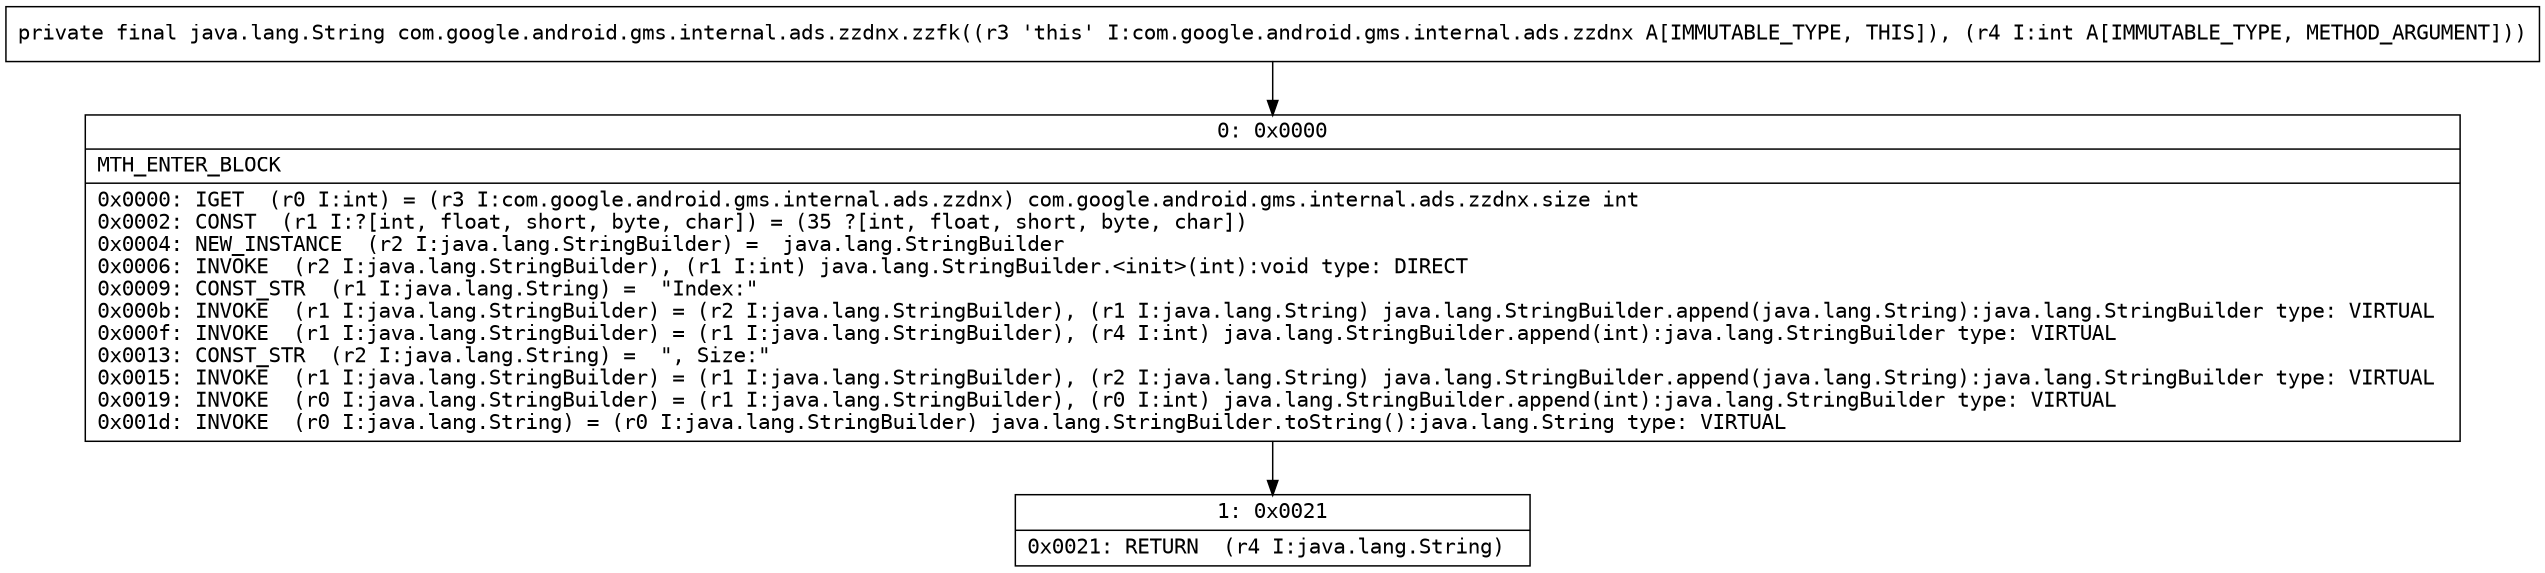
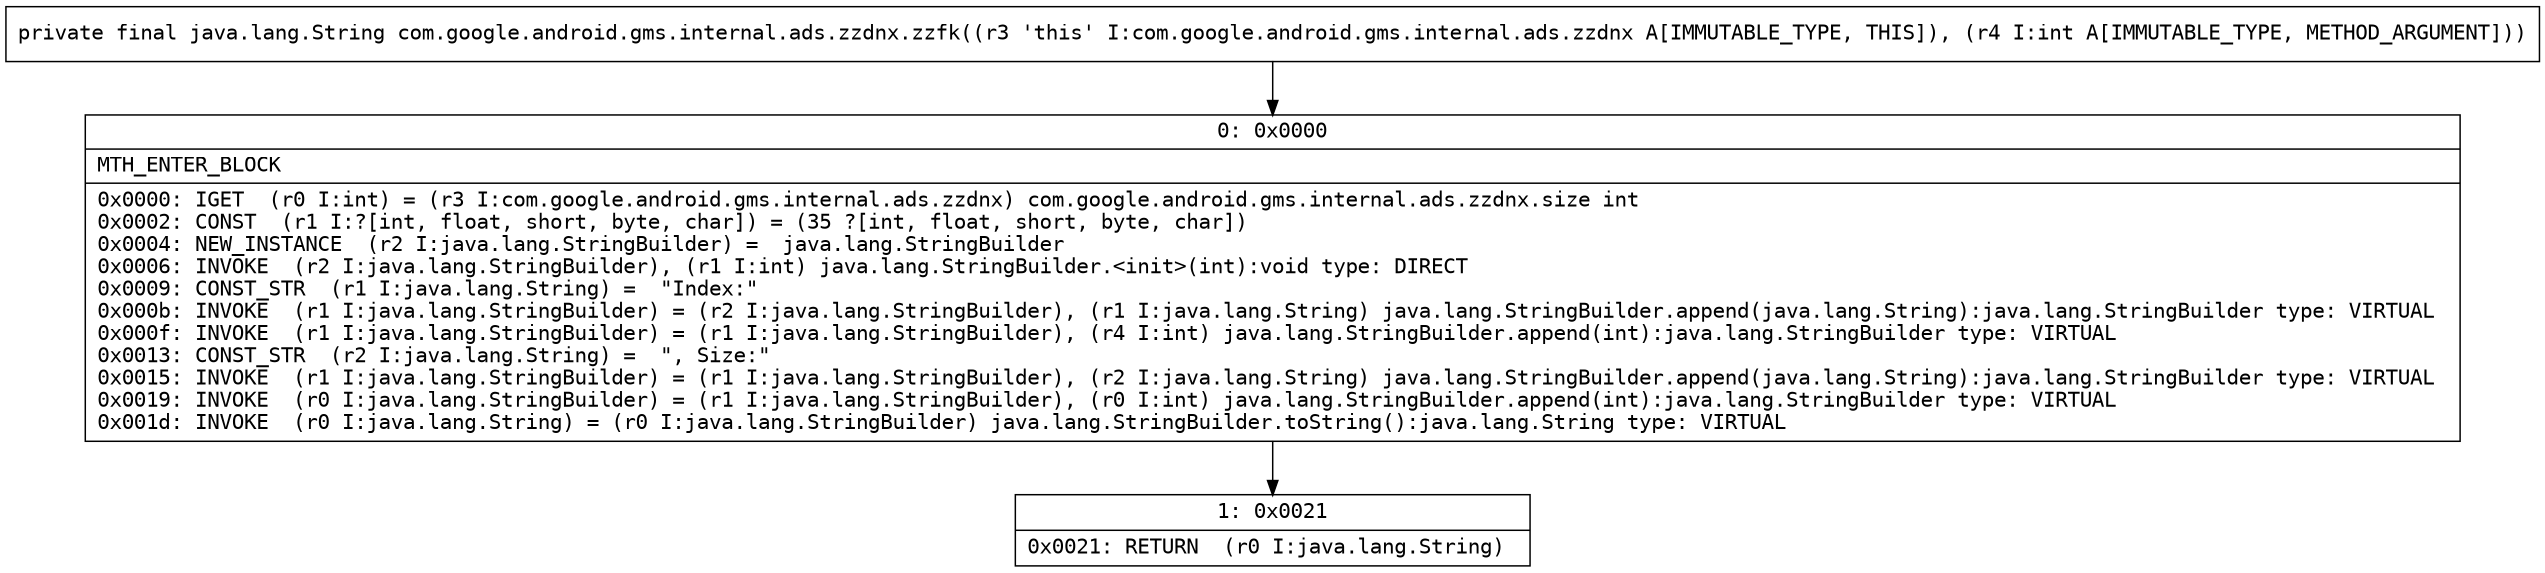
  digraph {
    fontname="DejaVu Sans Mono"
    node [shape=record fontname="DejaVu Sans Mono"]
    edge [fontname="DejaVu Sans Mono"]
    n1 [label="{0\:\ 0x0000|MTH_ENTER_BLOCK\l|0x0000: IGET  (r0 I:int) = (r3 I:com.google.android.gms.internal.ads.zzdnx) com.google.android.gms.internal.ads.zzdnx.size int \l0x0002: CONST  (r1 I:?[int, float, short, byte, char]) = (35 ?[int, float, short, byte, char]) \l0x0004: NEW_INSTANCE  (r2 I:java.lang.StringBuilder) =  java.lang.StringBuilder \l0x0006: INVOKE  (r2 I:java.lang.StringBuilder), (r1 I:int) java.lang.StringBuilder.\<init\>(int):void type: DIRECT \l0x0009: CONST_STR  (r1 I:java.lang.String) =  \"Index:\" \l0x000b: INVOKE  (r1 I:java.lang.StringBuilder) = (r2 I:java.lang.StringBuilder), (r1 I:java.lang.String) java.lang.StringBuilder.append(java.lang.String):java.lang.StringBuilder type: VIRTUAL \l0x000f: INVOKE  (r1 I:java.lang.StringBuilder) = (r1 I:java.lang.StringBuilder), (r4 I:int) java.lang.StringBuilder.append(int):java.lang.StringBuilder type: VIRTUAL \l0x0013: CONST_STR  (r2 I:java.lang.String) =  \", Size:\" \l0x0015: INVOKE  (r1 I:java.lang.StringBuilder) = (r1 I:java.lang.StringBuilder), (r2 I:java.lang.String) java.lang.StringBuilder.append(java.lang.String):java.lang.StringBuilder type: VIRTUAL \l0x0019: INVOKE  (r0 I:java.lang.StringBuilder) = (r1 I:java.lang.StringBuilder), (r0 I:int) java.lang.StringBuilder.append(int):java.lang.StringBuilder type: VIRTUAL \l0x001d: INVOKE  (r0 I:java.lang.String) = (r0 I:java.lang.StringBuilder) java.lang.StringBuilder.toString():java.lang.String type: VIRTUAL \l}"]
-   n2 [label="{1\:\ 0x0021|0x0021: RETURN  (r4 I:java.lang.String) \l}"]
+   n2 [label="{1\:\ 0x0021|0x0021: RETURN  (r0 I:java.lang.String) \l}"]
    n3 [label="{private final java.lang.String com.google.android.gms.internal.ads.zzdnx.zzfk((r3 'this' I:com.google.android.gms.internal.ads.zzdnx A[IMMUTABLE_TYPE, THIS]), (r4 I:int A[IMMUTABLE_TYPE, METHOD_ARGUMENT])) }"]
    n1 -> n2
    n3 -> n1
  }
